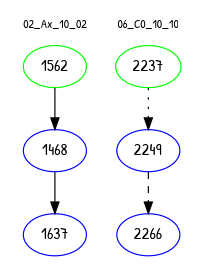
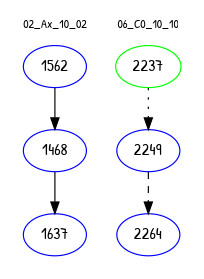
  digraph {
    fontname="Patrick Hand"
    node [color=blue fontname="Patrick Hand"]
    edge [color=black fontname="Patrick Hand" style=solid]
-   n1 [color=green label=1562]
+   n1 [label=1562]
    n2 [label=1468]
    n3 [label=1637]
    n4 [color=green label=2237]
    n5 [label=2249]
-   n6 [label=2266]
+   n6 [label=2264]
    subgraph cluster_1 {
      color=white
      fontsize=10
      label="02_Ax_10_02"
      n1
      n2
      n3
    }
    subgraph cluster_2 {
      color=white
      fontsize=10
      label="06_C0_10_10"
      n4
      n5
      n6
    }
    n1 -> n2
    n2 -> n3
    n4 -> n5 [style=dotted]
    n5 -> n6 [style=dashed]
  }
